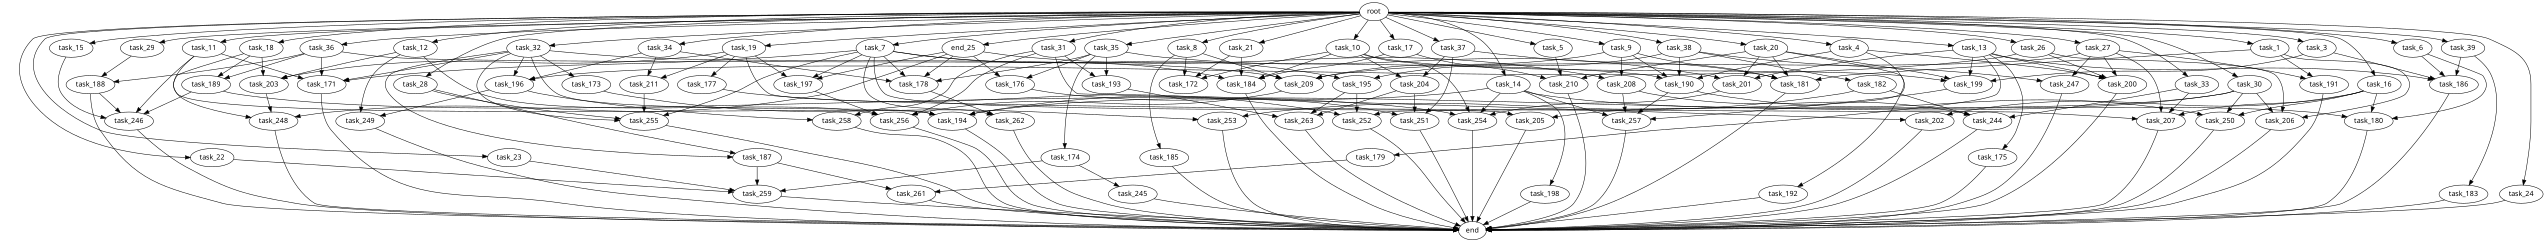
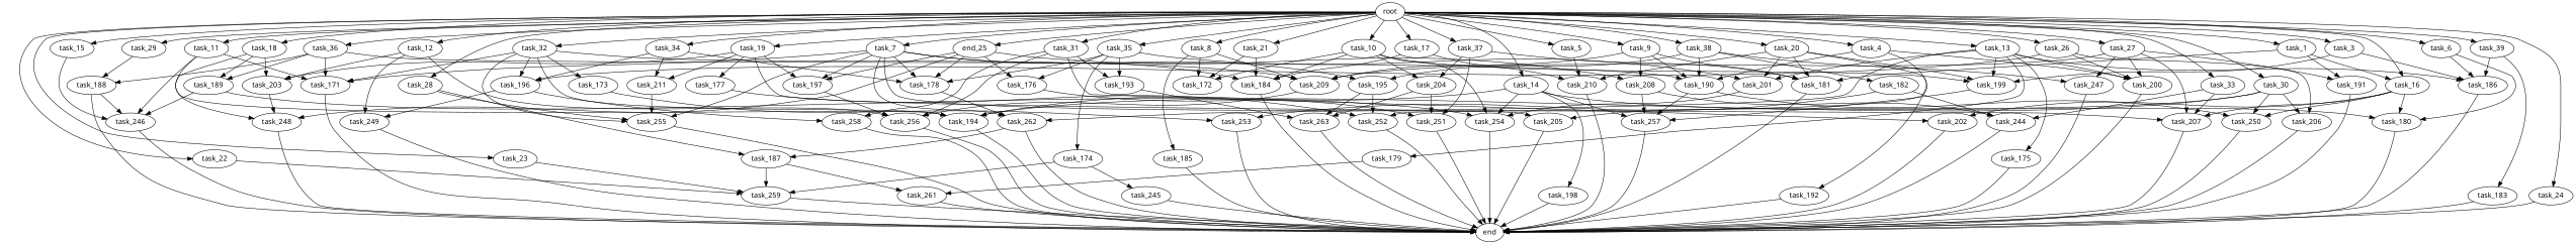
  digraph {
    fontname="Noto Sans"
    node [fontname="Noto Sans"]
    edge [fontname="Noto Sans"]
    task_8
    task_209
    task_185
    task_172
    task_256
    end
    task_173
    task_253
    task_189
    task_254
    task_246
    task_17
    task_184
    task_210
    task_261
    task_204
    task_251
    task_263
    task_35
    task_178
    task_176
    task_201
    task_193
    task_174
    task_262
    task_259
    task_245
    task_26
    task_206
    task_200
    task_196
    task_258
    task_249
    task_15
    task_252
    task_211
    task_255
    task_33
    task_244
    task_207
    task_186
    task_205
    task_13
    task_179
    task_175
    task_199
    task_257
    task_22
    task_208
    task_5
    task_36
    task_188
    task_171
    task_190
    task_250
    task_6
    task_180
    task_7
    task_197
    task_195
    n61 [label=end_25]
    task_248
    task_30
    task_194
    task_3
    task_187
    task_183
    task_16
    task_202
    task_191
    root
    task_12
    task_21
    task_18
    task_31
    task_9
    task_28
    task_34
    task_39
    task_10
    task_29
    task_14
    task_24
    task_38
    task_19
    task_32
    task_4
    task_27
    task_23
    task_37
    task_1
    task_20
    task_11
    task_203
    task_181
    task_198
    task_182
    task_247
    task_177
    task_192
    task_8 -> task_209
    task_8 -> task_185
    task_8 -> task_172
    task_209 -> task_256
    task_185 -> end
    task_256 -> end
    task_173 -> task_253
    task_253 -> end
    task_189 -> task_254
    task_189 -> task_246
    task_254 -> end
    task_246 -> end
    task_17 -> task_184
    task_17 -> task_210
    task_184 -> end
    task_210 -> end
    task_261 -> end
    task_204 -> task_251
    task_204 -> task_263
    task_251 -> end
    task_263 -> end
    task_35 -> task_178
    task_35 -> task_176
    task_35 -> task_201
    task_35 -> task_193
    task_35 -> task_174
    task_178 -> task_262
    task_176 -> task_251
    task_201 -> task_254
    task_193 -> task_263
    task_174 -> task_259
    task_174 -> task_245
    task_262 -> end
    task_259 -> end
    task_245 -> end
    task_26 -> task_206
    task_26 -> task_200
    task_26 -> task_196
    task_206 -> end
    task_200 -> end
    task_196 -> task_258
    task_196 -> task_249
    task_258 -> end
    task_249 -> end
    task_15 -> task_246
    task_252 -> end
    task_211 -> task_255
    task_255 -> end
    task_33 -> task_244
    task_33 -> task_207
    task_244 -> end
    task_207 -> end
    task_186 -> end
    task_205 -> end
    task_13 -> task_201
+   task_13 -> task_262
    task_13 -> task_200
    task_13 -> task_186
    task_13 -> task_179
    task_13 -> task_175
    task_13 -> task_199
    task_179 -> task_261
    task_175 -> end
    task_199 -> task_257
    task_257 -> end
    task_22 -> task_259
    task_208 -> task_244
    task_208 -> task_257
    task_5 -> task_210
    task_36 -> task_189
    task_36 -> task_188
    task_36 -> task_171
    task_36 -> task_190
    task_188 -> end
    task_188 -> task_246
    task_171 -> end
    task_190 -> task_257
    task_190 -> task_250
    task_250 -> end
    task_6 -> task_186
    task_6 -> task_180
    task_180 -> end
    task_7 -> task_184
    task_7 -> task_178
    task_7 -> task_262
    task_7 -> task_255
    task_7 -> task_205
    task_7 -> task_171
    task_7 -> task_197
    task_7 -> task_195
    task_197 -> task_256
    task_195 -> task_263
    task_195 -> task_252
    n61 -> task_178
    n61 -> task_176
    n61 -> task_208
    n61 -> task_197
    n61 -> task_248
    task_248 -> end
    task_30 -> task_206
    task_30 -> task_205
    task_30 -> task_250
    task_30 -> task_194
    task_194 -> end
    task_3 -> task_186
    task_3 -> task_199
    task_187 -> task_261
    task_187 -> task_259
    task_183 -> end
    task_16 -> task_207
    task_16 -> task_250
    task_16 -> task_180
    task_16 -> task_202
    task_202 -> end
    task_191 -> end
    root -> task_8
    root -> task_17
    root -> task_35
    root -> task_26
    root -> task_15
    root -> task_33
    root -> task_13
    root -> task_22
    root -> task_5
    root -> task_36
    root -> task_6
    root -> task_7
    root -> n61
    root -> task_30
    root -> task_3
    root -> task_16
    root -> task_12
    root -> task_21
    root -> task_18
    root -> task_31
    root -> task_9
    root -> task_28
    root -> task_34
    root -> task_39
    root -> task_10
    root -> task_29
    root -> task_14
    root -> task_24
    root -> task_38
    root -> task_19
    root -> task_32
    root -> task_4
    root -> task_27
    root -> task_23
    root -> task_37
    root -> task_1
    root -> task_20
    root -> task_11
    task_12 -> task_256
    task_12 -> task_249
    task_12 -> task_203
    task_21 -> task_172
    task_21 -> task_184
    task_18 -> task_189
    task_18 -> task_248
    task_18 -> task_203
    task_31 -> task_256
    task_31 -> task_193
    task_31 -> task_258
    task_31 -> task_202
    task_9 -> task_209
    task_9 -> task_208
    task_9 -> task_190
    task_9 -> task_181
    task_28 -> task_255
    task_28 -> task_187
    task_34 -> task_178
    task_34 -> task_196
    task_34 -> task_211
    task_39 -> task_186
    task_39 -> task_183
    task_10 -> task_172
    task_10 -> task_254
    task_10 -> task_184
    task_10 -> task_204
    task_10 -> task_199
    task_29 -> task_188
    task_14 -> task_254
    task_14 -> task_257
    task_14 -> task_180
    task_14 -> task_194
    task_14 -> task_198
    task_24 -> end
    task_38 -> task_190
    task_38 -> task_195
    task_38 -> task_182
    task_38 -> task_247
    task_19 -> task_211
    task_19 -> task_207
    task_19 -> task_197
    task_19 -> task_203
    task_19 -> task_177
    task_32 -> task_209
    task_32 -> task_173
    task_32 -> task_196
    task_32 -> task_255
    task_32 -> task_171
    task_32 -> task_194
-   task_32 -> task_187
+   task_262 -> task_187
    task_4 -> task_200
    task_4 -> task_252
    task_4 -> task_190
    task_27 -> task_209
    task_27 -> task_200
    task_27 -> task_207
    task_27 -> task_191
    task_27 -> task_247
    task_23 -> task_259
    task_37 -> task_204
    task_37 -> task_251
    task_37 -> task_181
-   task_1 -> task_206
+   task_1 -> task_16
    task_1 -> task_191
    task_1 -> task_181
    task_20 -> task_210
    task_20 -> task_201
    task_20 -> task_199
    task_20 -> task_181
    task_20 -> task_192
    task_11 -> task_246
    task_11 -> task_171
    task_11 -> task_194
    task_203 -> task_248
    task_181 -> end
    task_198 -> end
    task_182 -> task_253
    task_182 -> task_244
    task_247 -> end
    task_177 -> task_252
    task_192 -> end
  }
